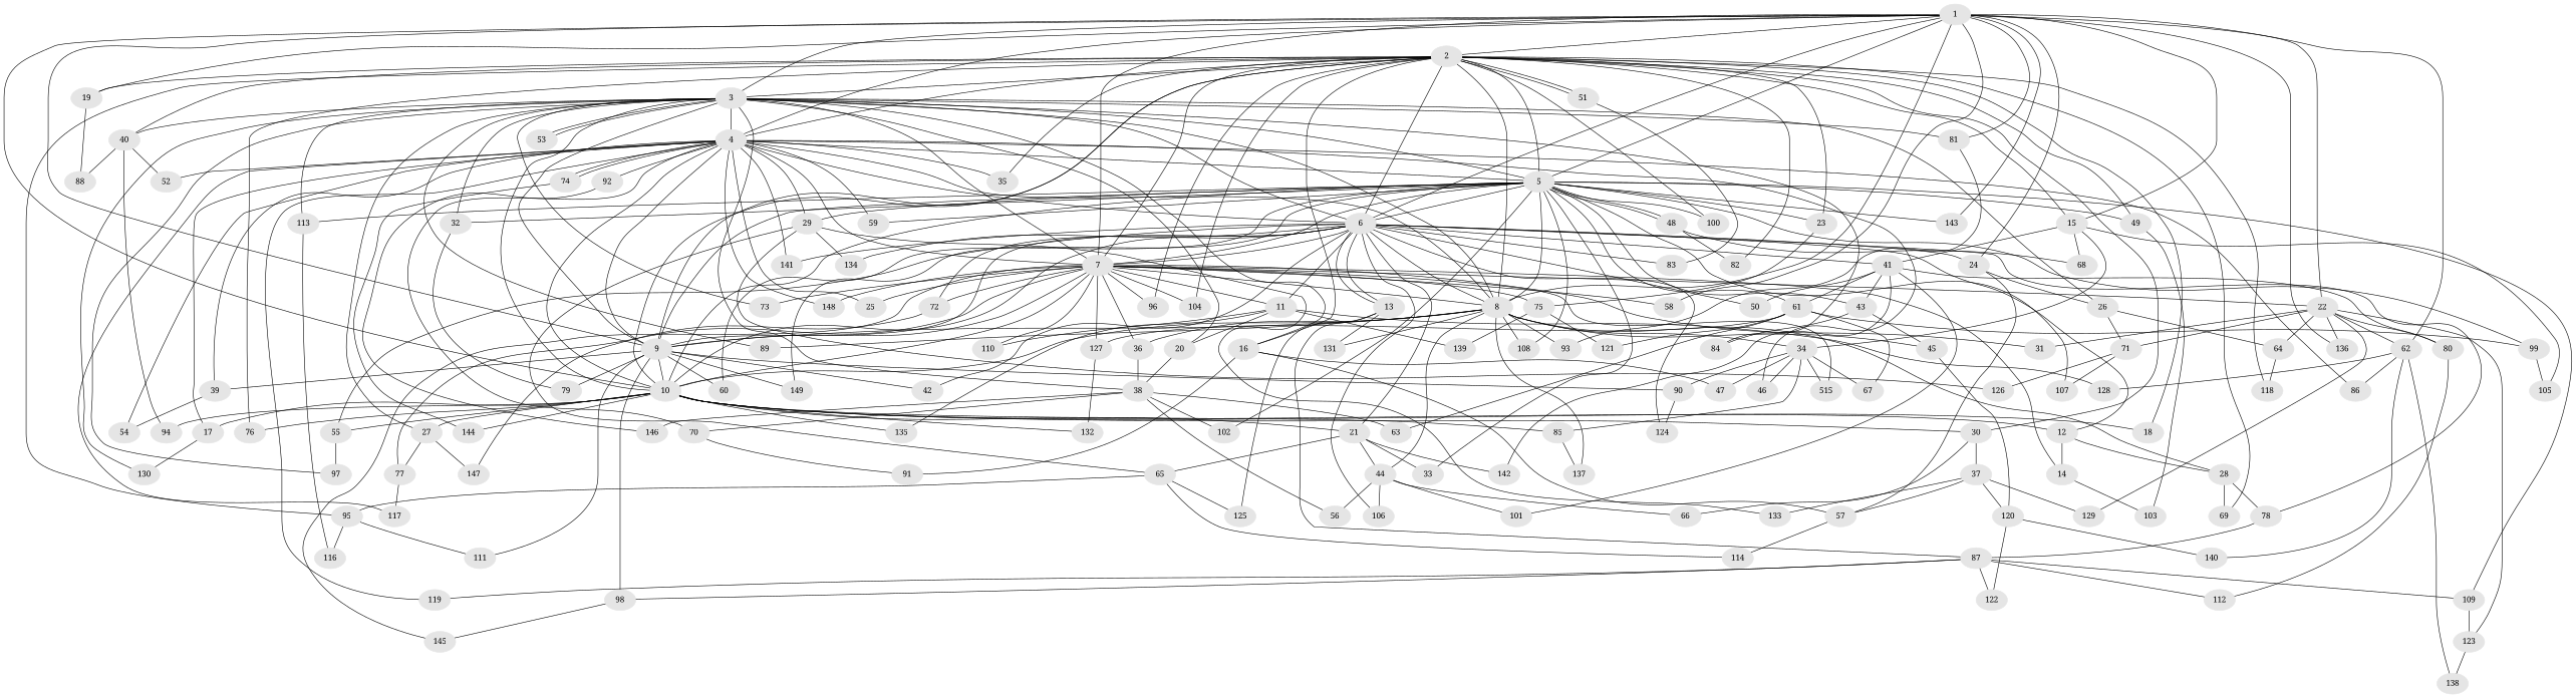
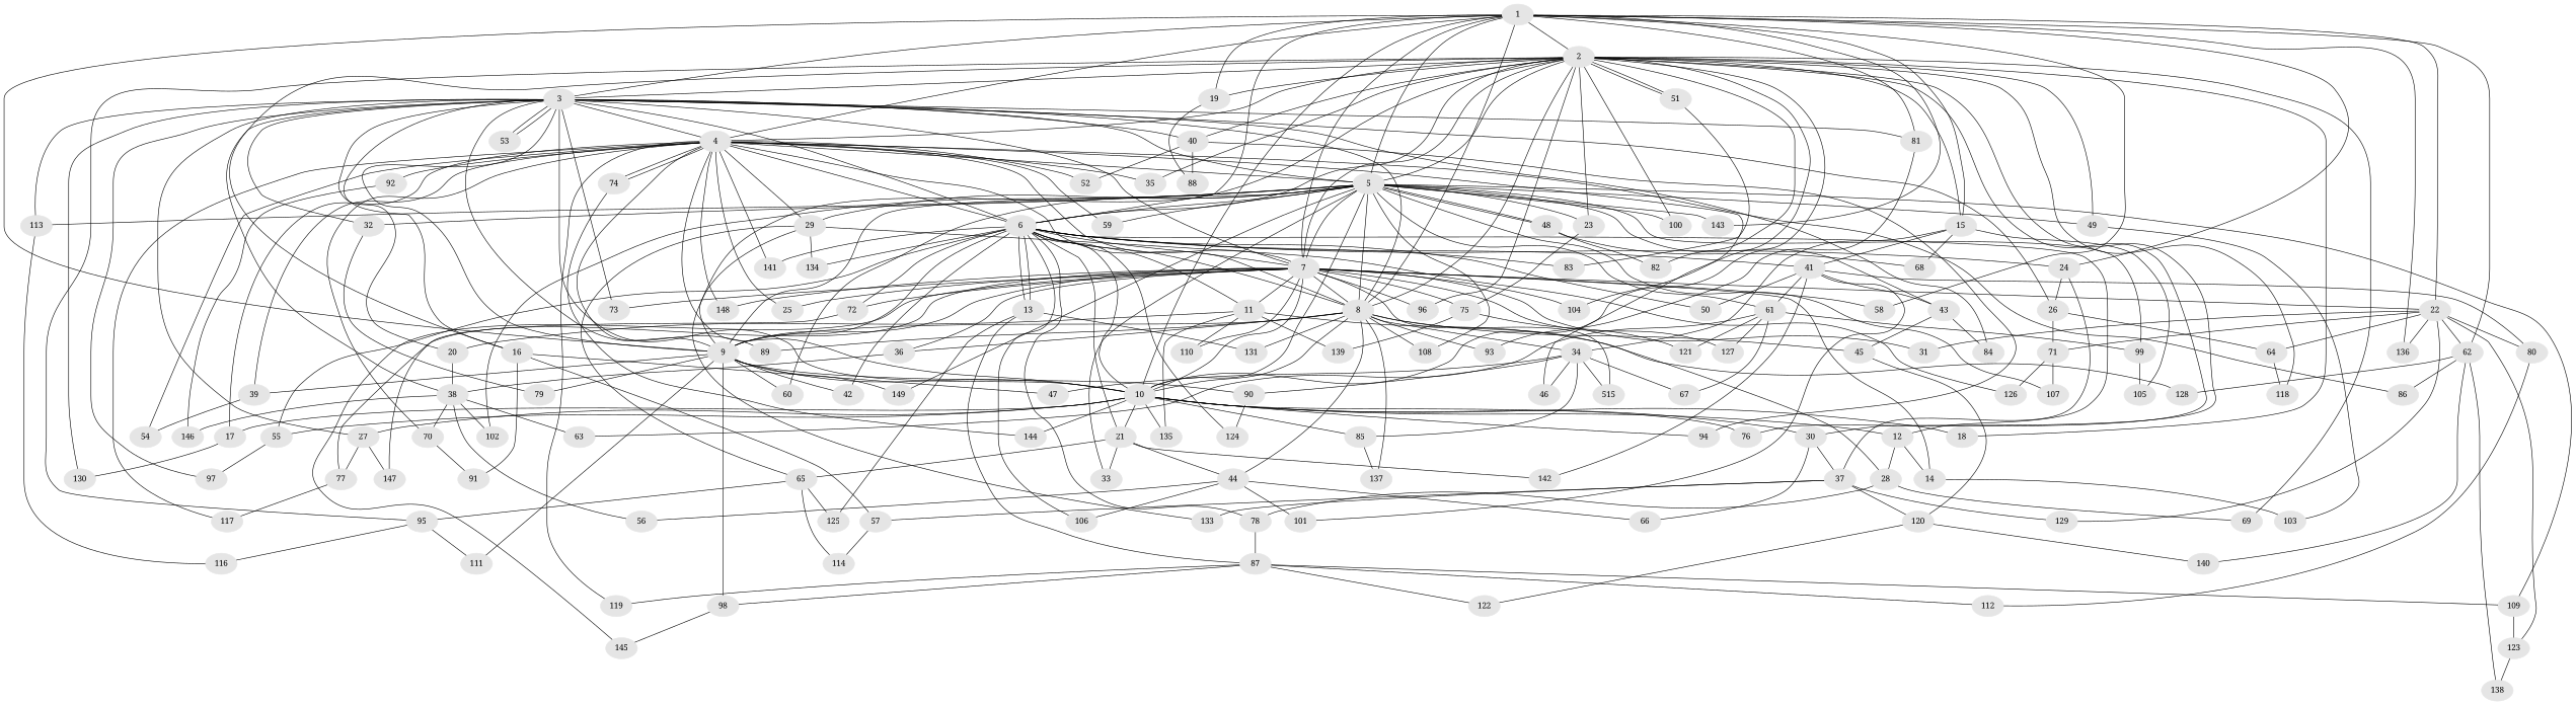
  graph {
    fontname="Noto Serif"
    node [color=gray90 fontname="Noto Serif" style=filled]
    edge [fontname="Noto Serif"]
    1
    2
    3
    4
    5
    6
    7
    8
    9
    10
    15
    19
    22
    24
    58
    62
    81
    136
    143
    16
    18
    23
    30
    35
    40
    49
    51
    69
    76
    82
    95
    96
    100
    104
    118
    20
    26
    27
    32
    38
    53
    73
    84
    89
    97
    113
    130
    17
    25
    29
    39
    46
    52
    54
    59
    70
    74
    86
    92
    117
    119
    141
    148
    33
    43
    48
    60
    61
    99
    102
    107
    108
    109
    149
    11
    12
    13
    21
    41
    42
    50
    55
    72
    78
    83
    106
    124
    134
    14
    31
    36
    75
    77
    110
    n95 [label=515]
    127
    145
    28
    34
    44
    45
    93
    131
    137
    79
    90
    98
    111
    85
    94
-   132
    135
    144
    68
    105
    88
    64
    71
    80
    123
    129
    37
    128
    138
    140
    47
    57
    91
    66
    103
    116
    147
    56
    63
    146
    65
    126
    133
    67
    121
    139
    87
    125
    142
    101
    120
    112
    122
    114
    1 -- 2
    1 -- 3
    1 -- 4
    1 -- 5
    1 -- 6
    1 -- 7
    1 -- 8
    1 -- 9
    1 -- 10
    1 -- 15
    1 -- 19
    1 -- 22
    1 -- 24
    1 -- 58
    1 -- 62
    1 -- 81
    1 -- 136
    1 -- 143
    2 -- 3
    2 -- 4
    2 -- 5
    2 -- 6
    2 -- 7
    2 -- 8
    2 -- 9
    2 -- 10
    2 -- 15
    2 -- 19
    2 -- 16
    2 -- 18
    2 -- 23
    2 -- 30
    2 -- 35
    2 -- 40
    2 -- 49
    2 -- 51
    2 -- 51
    2 -- 69
    2 -- 76
    2 -- 82
    2 -- 95
    2 -- 96
    2 -- 100
    2 -- 104
    2 -- 118
    3 -- 4
    3 -- 5
    3 -- 6
    3 -- 7
    3 -- 8
    3 -- 9
    3 -- 10
    3 -- 81
    3 -- 16
    3 -- 40
    3 -- 20
    3 -- 26
    3 -- 27
    3 -- 32
    3 -- 38
    3 -- 53
    3 -- 53
    3 -- 73
    3 -- 84
    3 -- 89
    3 -- 97
    3 -- 113
    3 -- 130
    4 -- 5
    4 -- 6
    4 -- 7
    4 -- 8
    4 -- 9
    4 -- 10
    4 -- 35
    4 -- 17
    4 -- 25
    4 -- 29
    4 -- 39
    4 -- 46
    4 -- 52
    4 -- 54
    4 -- 59
    4 -- 70
    4 -- 74
    4 -- 74
    4 -- 86
    4 -- 92
    4 -- 117
    4 -- 119
    4 -- 141
    4 -- 148
    5 -- 6
    5 -- 7
    5 -- 8
    5 -- 9
    5 -- 10
    5 -- 143
    5 -- 23
    5 -- 49
    5 -- 100
    5 -- 32
    5 -- 113
    5 -- 29
    5 -- 59
    5 -- 33
    5 -- 43
    5 -- 48
    5 -- 48
    5 -- 60
    5 -- 61
    5 -- 99
    5 -- 102
    5 -- 107
    5 -- 108
    5 -- 109
    5 -- 149
    6 -- 7
    6 -- 8
    6 -- 9
    6 -- 10
    6 -- 24
    6 -- 141
    6 -- 11
    6 -- 12
    6 -- 13
    6 -- 13
    6 -- 21
    6 -- 41
    6 -- 42
    6 -- 50
    6 -- 55
    6 -- 72
    6 -- 78
    6 -- 83
    6 -- 106
    6 -- 124
    6 -- 134
    7 -- 8
    7 -- 9
    7 -- 10
    7 -- 22
    7 -- 58
    7 -- 96
    7 -- 104
    7 -- 73
    7 -- 25
    7 -- 148
    7 -- 11
    7 -- 72
    7 -- 14
    7 -- 31
    7 -- 36
    7 -- 75
    7 -- 77
    7 -- 110
    7 -- n95
    7 -- 127
    7 -- 145
    8 -- 9
    8 -- 10
    8 -- 89
    8 -- 108
    8 -- 36
    8 -- 28
    8 -- 34
    8 -- 44
    8 -- 45
    8 -- 93
    8 -- 131
    8 -- 137
    9 -- 10
    9 -- 39
    9 -- 60
    9 -- 149
    9 -- 42
    9 -- 79
    9 -- 90
    9 -- 98
    9 -- 111
    10 -- 18
    10 -- 30
    10 -- 76
    10 -- 27
    10 -- 17
    10 -- 12
    10 -- 21
    10 -- 55
    10 -- 85
    10 -- 94
-   10 -- 132
    10 -- 135
    10 -- 144
    15 -- 41
    15 -- 34
    15 -- 68
    15 -- 105
    19 -- 88
    22 -- 62
    22 -- 136
    22 -- 31
    22 -- 64
    22 -- 71
    22 -- 80
    22 -- 123
    22 -- 129
    24 -- 26
-   24 -- 57
+   24 -- 37
    62 -- 86
    62 -- 128
    62 -- 138
    62 -- 140
    81 -- 93
    16 -- 47
    16 -- 57
    16 -- 91
    23 -- 75
    30 -- 37
    30 -- 66
    40 -- 52
    40 -- 94
    40 -- 88
    49 -- 103
    51 -- 83
    95 -- 111
    95 -- 116
    20 -- 38
    26 -- 64
    26 -- 71
    27 -- 77
    27 -- 147
    32 -- 79
    38 -- 70
    38 -- 102
    38 -- 56
    38 -- 63
    38 -- 146
    113 -- 116
    17 -- 130
    29 -- 134
    29 -- 65
    29 -- 126
    29 -- 133
    39 -- 54
    70 -- 91
    74 -- 144
    92 -- 146
    43 -- 84
    43 -- 45
    48 -- 82
    48 -- 68
    61 -- 99
    61 -- 127
    61 -- 63
    61 -- 67
    61 -- 121
    99 -- 105
    109 -- 123
    11 -- 20
    11 -- 110
    11 -- 135
    11 -- 128
    11 -- 139
    12 -- 14
    12 -- 28
    13 -- 131
    13 -- 87
    13 -- 125
    21 -- 33
    21 -- 44
    21 -- 65
    21 -- 142
    41 -- 43
    41 -- 61
    41 -- 50
    41 -- 80
    41 -- 142
    41 -- 101
    55 -- 97
    72 -- 147
    78 -- 87
    14 -- 103
    36 -- 38
    75 -- 121
    75 -- 139
    77 -- 117
-   127 -- 132
    28 -- 69
    28 -- 78
    34 -- 46
    34 -- n95
    34 -- 90
    34 -- 85
    34 -- 47
    34 -- 67
    44 -- 106
    44 -- 66
    44 -- 56
    44 -- 101
    45 -- 120
    90 -- 124
    98 -- 145
    85 -- 137
    64 -- 118
    71 -- 107
    71 -- 126
    80 -- 112
    123 -- 138
    37 -- 129
    37 -- 57
    37 -- 133
    37 -- 120
    57 -- 114
    65 -- 95
    65 -- 125
    65 -- 114
    87 -- 119
    87 -- 109
    87 -- 98
    87 -- 112
    87 -- 122
    120 -- 140
    120 -- 122
  }
